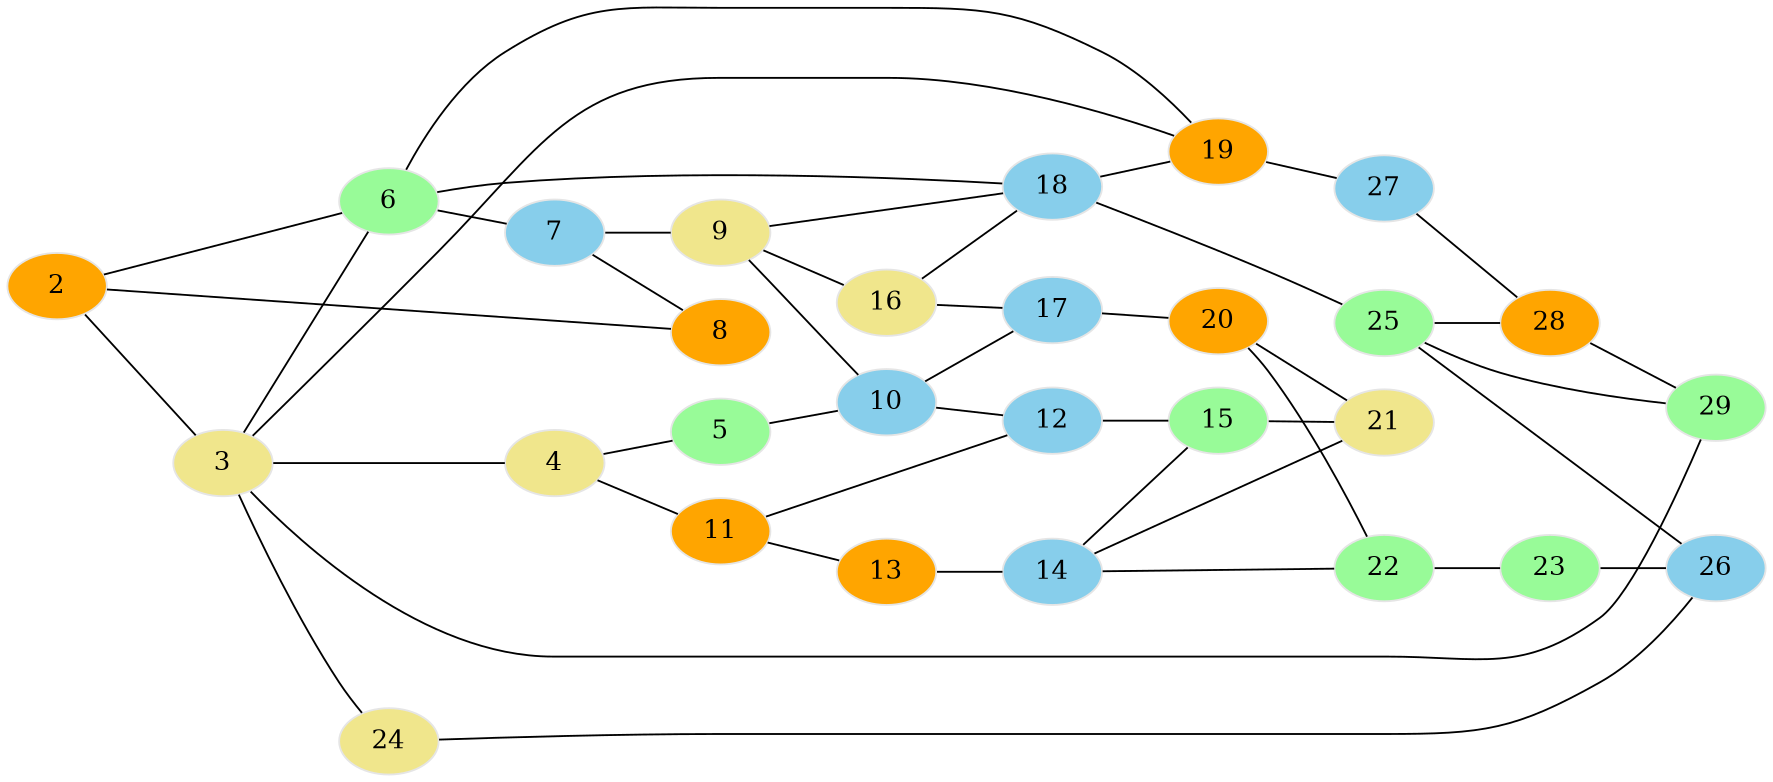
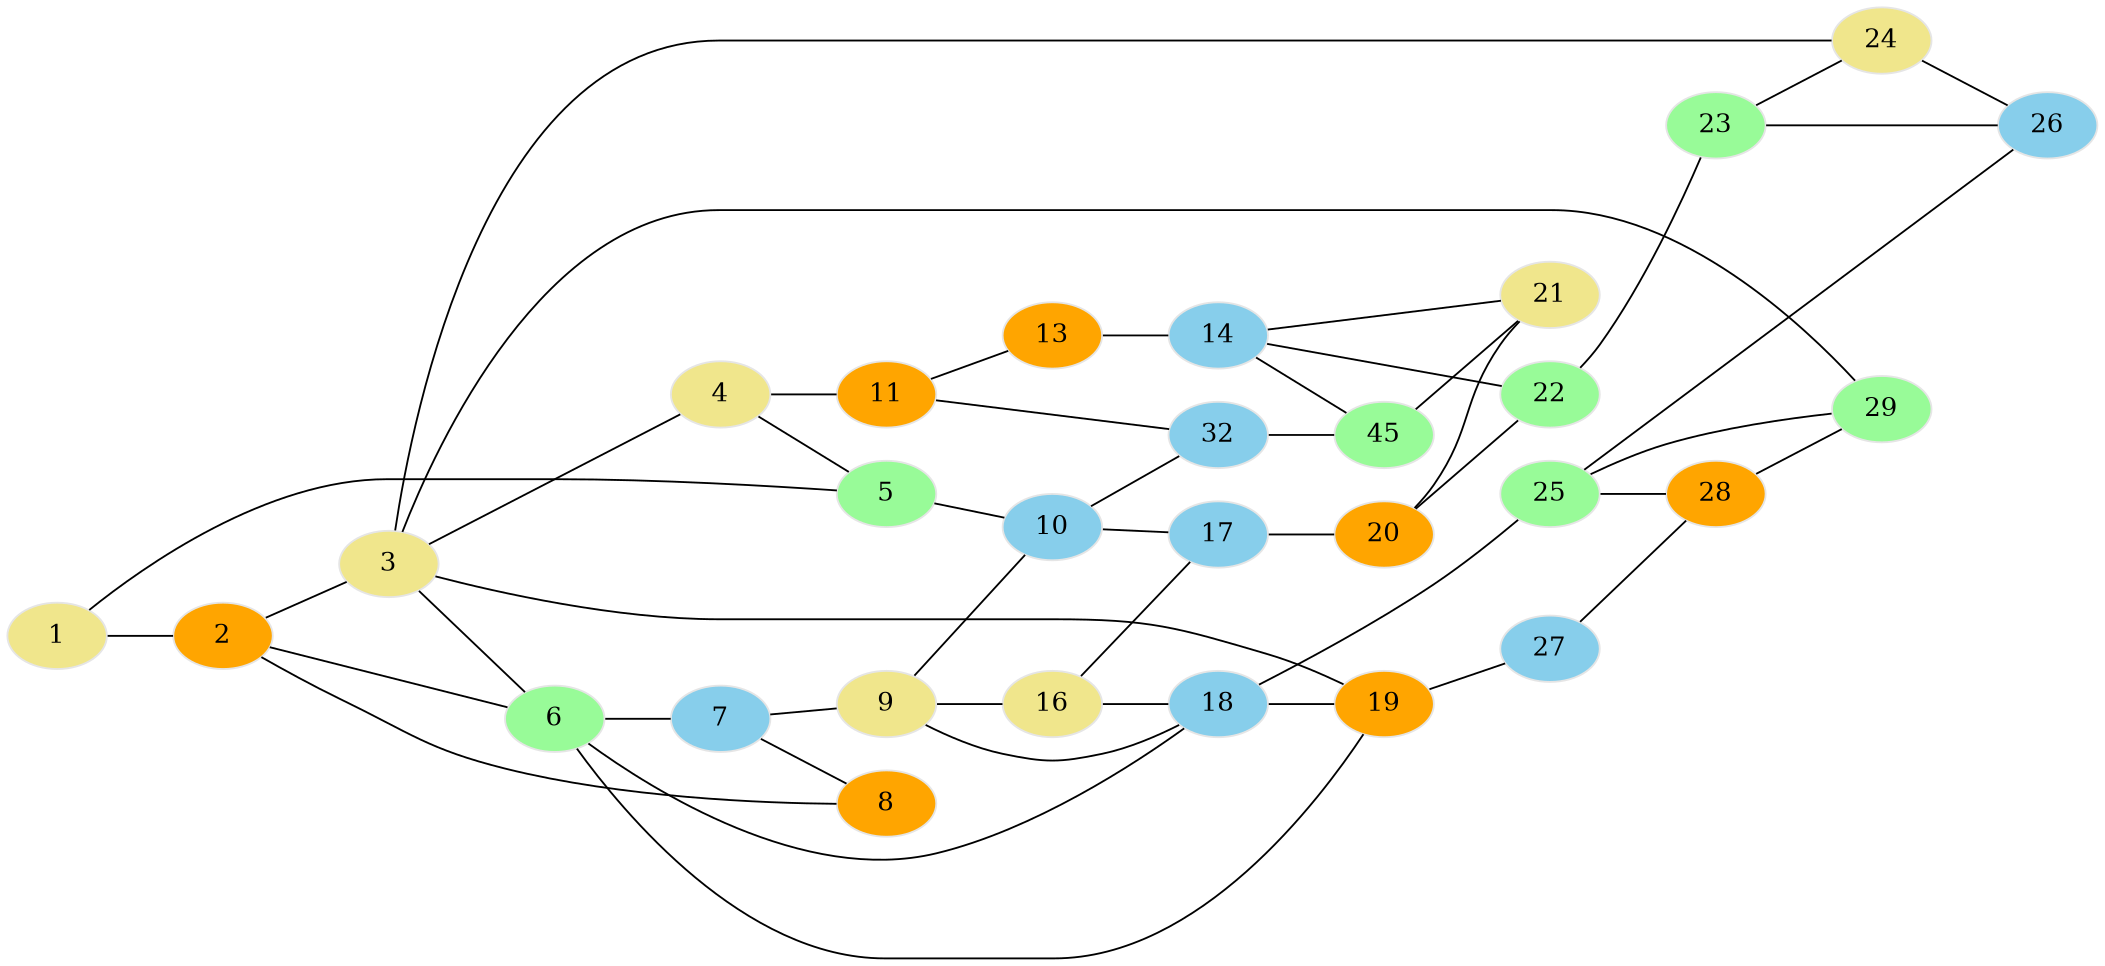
  graph {
    rankdir=LR
    node [color=gray90 fillcolor=skyblue style=filled]
    edge [weight=1.0]
+   1 [fillcolor=khaki]
    2 [fillcolor=orange]
    5 [fillcolor=palegreen]
    3 [fillcolor=khaki]
    6 [fillcolor=palegreen]
    8 [fillcolor=orange]
    10
    4 [fillcolor=khaki]
    19 [fillcolor=orange]
    24 [fillcolor=khaki]
    29 [fillcolor=palegreen]
    7
    18
    11 [fillcolor=orange]
    27
    26
-   12
+   12 [label=32]
    13 [fillcolor=orange]
    17
    9 [fillcolor=khaki]
    25 [fillcolor=palegreen]
    16 [fillcolor=khaki]
-   15 [fillcolor=palegreen]
+   15 [fillcolor=palegreen label=45]
    20 [fillcolor=orange]
    14
    21 [fillcolor=khaki]
    22 [fillcolor=palegreen]
    23 [fillcolor=palegreen]
    28 [fillcolor=orange]
+   1 -- 2 [weight=3.0]
+   1 -- 5
    2 -- 3
    2 -- 6
    2 -- 8
    5 -- 10
    3 -- 6
    3 -- 4 [weight=2.0]
    3 -- 19 [weight=2.0]
    3 -- 24
    3 -- 29 [weight=2.0]
    6 -- 19
    6 -- 7 [weight=2.0]
    6 -- 18
    10 -- 12
    10 -- 17
    4 -- 5
    4 -- 11 [weight=2.0]
    19 -- 27 [weight=2.0]
    24 -- 26
    7 -- 8
    7 -- 9
    18 -- 19 [weight=2.0]
    18 -- 25
    11 -- 12
    11 -- 13
    27 -- 28 [weight=2.0]
    12 -- 15 [weight=4.0]
    13 -- 14 [weight=2.0]
    17 -- 20
    9 -- 10
    9 -- 18
    9 -- 16
    25 -- 29
    25 -- 26 [weight=2.0]
    25 -- 28 [weight=2.0]
    16 -- 18
    16 -- 17 [weight=2.0]
    15 -- 21
    20 -- 21
    20 -- 22
    14 -- 15
    14 -- 21
    14 -- 22 [weight=2.0]
    22 -- 23 [weight=2.0]
+   23 -- 24
    23 -- 26 [weight=3.0]
    28 -- 29 [weight=2.0]
  }
